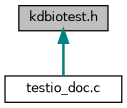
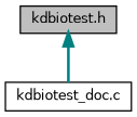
  digraph {
    node [color=black fontname=Helvetica fontsize=10 shape=record style=filled]
    n1 [fillcolor=grey75 fontcolor=black height=0.2 label="kdbiotest.h" width=0.4]
-   n2 [fillcolor=white height=0.2 label="testio_doc.c" width=0.4]
+   n2 [fillcolor=white height=0.2 label="kdbiotest_doc.c" width=0.4]
    n1 -> n2 [color=teal dir=back fontname=Helvetica fontsize=10 labelfontname=Helvetica labelfontsize=10 style=bold]
  }
